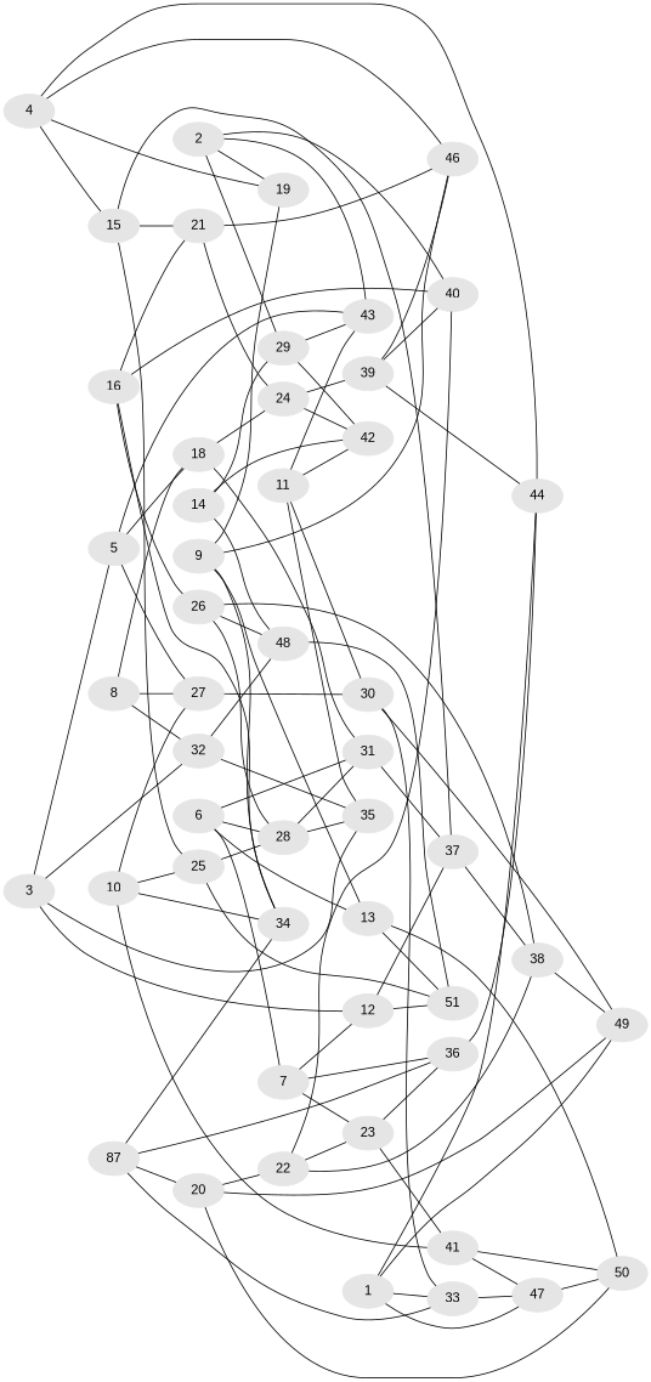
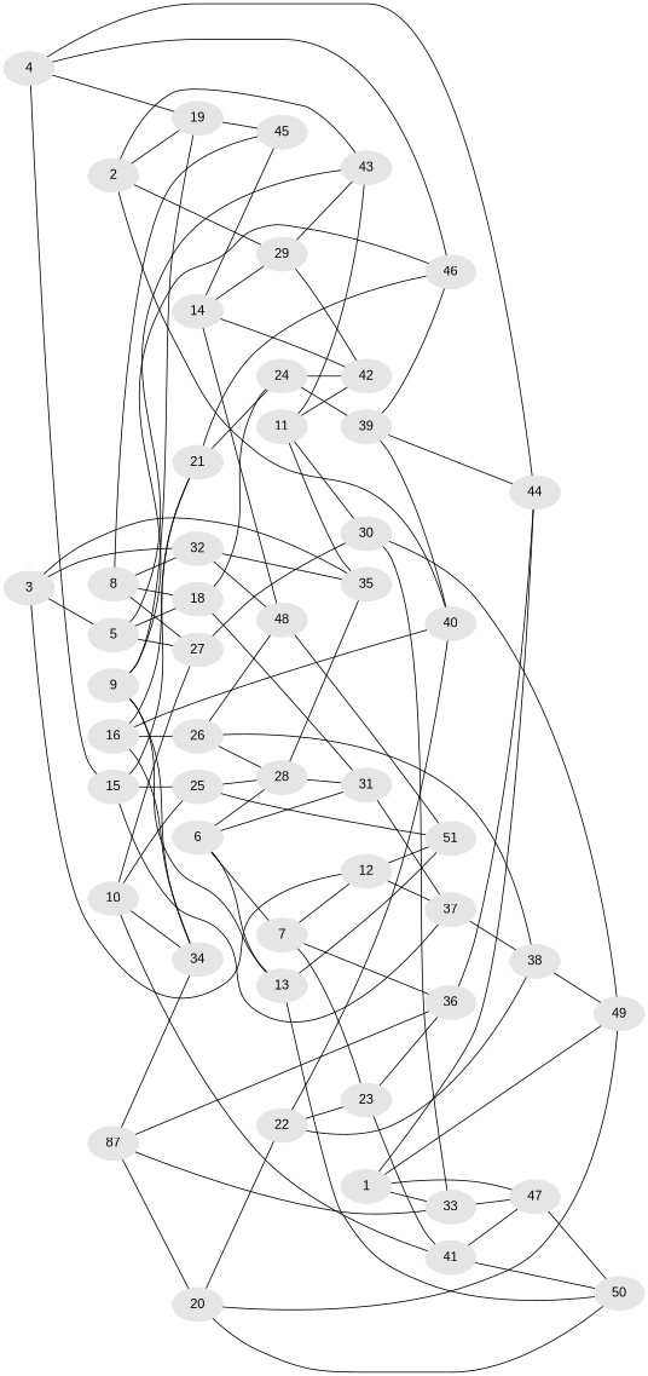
  graph {
    fontname="Liberation Sans"
    rankdir=LR
    node [color=gray90 fontname="Liberation Sans" style=filled]
    edge [fontname="Liberation Sans"]
    1
    33
    44
    47
    49
    50
    2
    19
    29
    40
    43
+   45
    42
    3
    5
    12
    32
    35
    18
    27
    37
    51
    48
    4
    15
    46
    25
    21
    31
    24
    30
    6
    7
    13
    28
    23
    36
    41
    8
    9
    34
    10
    11
    38
    14
    16
    26
    n48 [label=87]
    20
    22
    39
    1 -- 33
    1 -- 44
    1 -- 47
    1 -- 49
    33 -- 47
    47 -- 50
    2 -- 19
    2 -- 29
    2 -- 40
    2 -- 43
+   19 -- 45
    29 -- 43
    29 -- 42
    3 -- 5
    3 -- 12
    3 -- 32
    3 -- 35
    5 -- 43
    5 -- 18
    5 -- 27
    12 -- 37
    12 -- 51
    32 -- 35
    32 -- 48
    18 -- 31
    18 -- 24
    27 -- 30
    37 -- 38
    48 -- 51
    4 -- 44
    4 -- 19
    4 -- 15
    4 -- 46
    15 -- 37
    15 -- 25
    15 -- 21
    25 -- 51
    25 -- 28
    21 -- 46
    21 -- 24
    31 -- 37
    24 -- 42
    24 -- 39
    30 -- 33
    30 -- 49
    6 -- 31
    6 -- 7
    6 -- 13
    6 -- 28
    7 -- 12
    7 -- 23
    7 -- 36
    13 -- 50
    13 -- 51
    28 -- 35
    28 -- 31
    23 -- 36
    23 -- 41
    36 -- 44
    41 -- 47
    41 -- 50
+   8 -- 45
    8 -- 32
    8 -- 18
    8 -- 27
    9 -- 19
    9 -- 46
    9 -- 13
    9 -- 34
    10 -- 27
    10 -- 25
    10 -- 41
    10 -- 34
    11 -- 43
    11 -- 42
    11 -- 35
    11 -- 30
    38 -- 49
    14 -- 29
+   14 -- 45
    14 -- 42
    14 -- 48
    16 -- 40
    16 -- 21
    16 -- 34
    16 -- 26
    26 -- 48
    26 -- 28
    26 -- 38
    n48 -- 33
    n48 -- 36
    n48 -- 34
    n48 -- 20
    20 -- 49
    20 -- 50
    20 -- 22
    22 -- 40
    22 -- 23
    22 -- 38
    39 -- 44
    39 -- 40
    39 -- 46
  }
